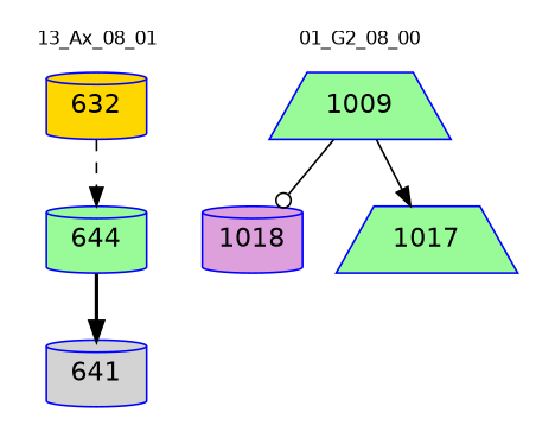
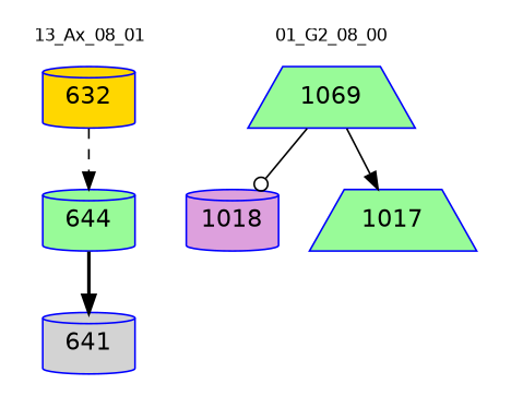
  digraph {
    fontname="DejaVu Sans"
    node [color=blue fillcolor=palegreen fontname="DejaVu Sans" shape=cylinder style=filled]
    edge [arrowhead=normal color=black fontname="DejaVu Sans" style=solid]
    n1 [fillcolor=gold label=632]
    n2 [fillcolor=lightgrey label=641]
    n3 [label=644]
-   n4 [label=1009 shape=trapezium]
+   n4 [label=1069 shape=trapezium]
    n5 [fillcolor=plum label=1018]
    n6 [label=1017 shape=trapezium]
    subgraph cluster_1 {
      color=white
      fontsize=10
      label="13_Ax_08_01"
      n1
      n2
      n3
    }
    subgraph cluster_2 {
      color=white
      fontsize=10
      label="01_G2_08_00"
      n4
      n5
      n6
    }
    n1 -> n3 [style=dashed]
    n3 -> n2 [style=bold]
    n4 -> n5 [arrowhead=odot]
    n4 -> n6
  }
